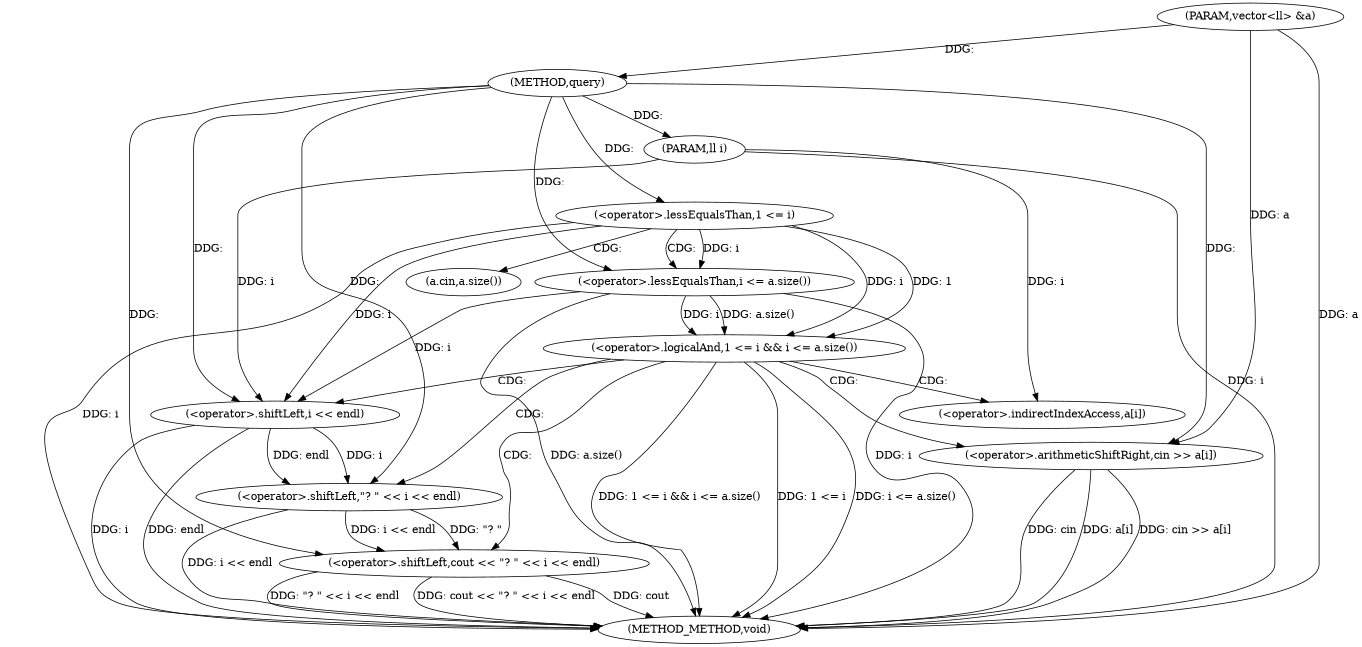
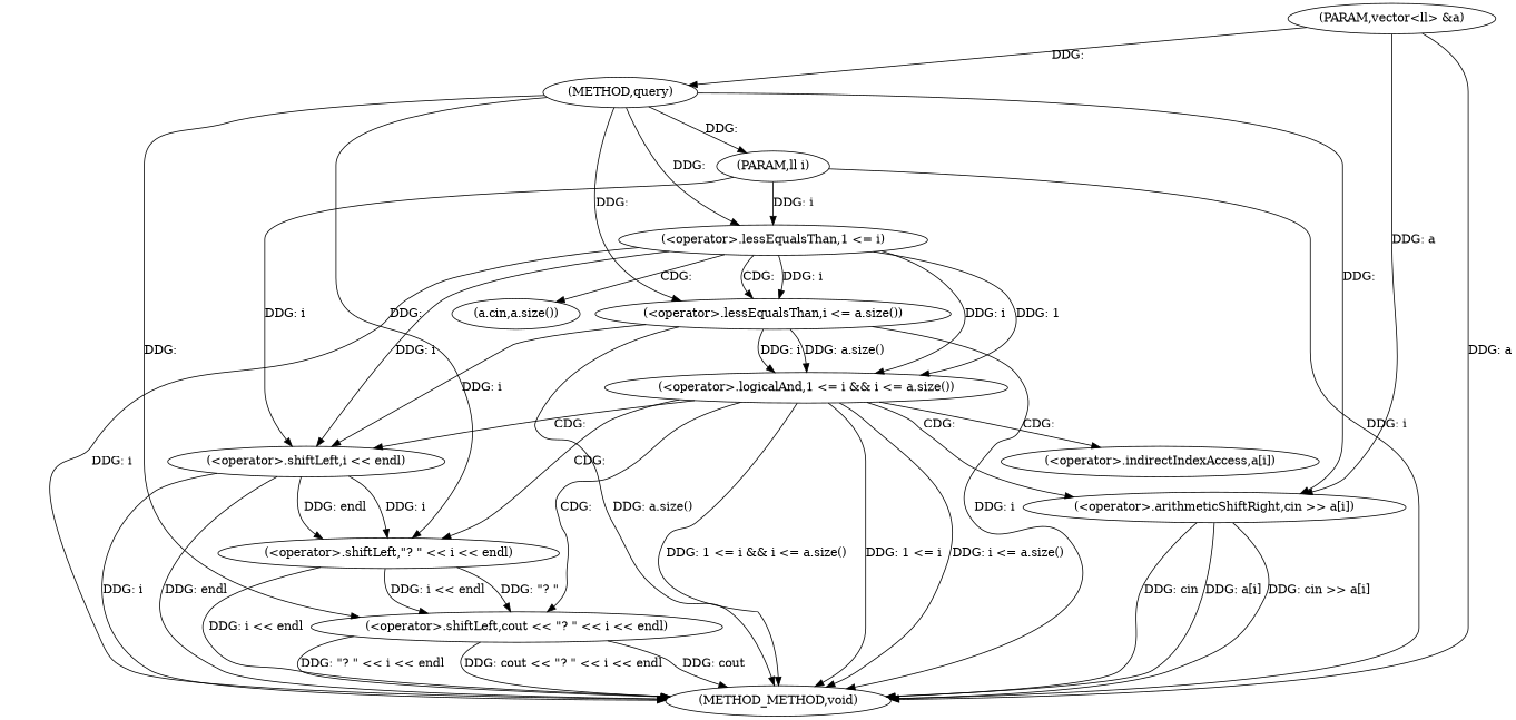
  digraph {
    n1 [label="(METHOD,query)"]
    n2 [label="(PARAM,ll i)"]
    n3 [label="(<operator>.shiftLeft,cout << \"? \" << i << endl)"]
    n4 [label="(<operator>.arithmeticShiftRight,cin >> a[i])"]
    n5 [label="(<operator>.lessEqualsThan,1 <= i)"]
    n6 [label="(<operator>.lessEqualsThan,i <= a.size())"]
    n7 [label="(<operator>.shiftLeft,\"? \" << i << endl)"]
    n8 [label="(<operator>.shiftLeft,i << endl)"]
    n9 [label="(PARAM,vector<ll> &a)"]
    n10 [label="(METHOD_METHOD,void)"]
    n11 [label="(<operator>.logicalAnd,1 <= i && i <= a.size())"]
    n12 [label="(a.cin,a.size())"]
    n13 [label="(<operator>.indirectIndexAccess,a[i])"]
    n1 -> n2 [label="DDG: "]
    n1 -> n3 [label="DDG: "]
    n1 -> n4 [label="DDG: "]
    n1 -> n5 [label="DDG: "]
    n1 -> n6 [label="DDG: "]
    n1 -> n7 [label="DDG: "]
-   n1 -> n8 [label="DDG: "]
-   n2 -> n13 [label="DDG: i"]
+   n2 -> n5 [label="DDG: i"]
    n2 -> n8 [label="DDG: i"]
    n2 -> n10 [label="DDG: i"]
    n3 -> n10 [label="DDG: \"? \" << i << endl"]
    n3 -> n10 [label="DDG: cout << \"? \" << i << endl"]
    n3 -> n10 [label="DDG: cout"]
    n4 -> n10 [label="DDG: a[i]"]
    n4 -> n10 [label="DDG: cin >> a[i]"]
    n4 -> n10 [label="DDG: cin"]
    n5 -> n6 [label="DDG: i"]
    n5 -> n6 [label="CDG: "]
    n5 -> n8 [label="DDG: i"]
    n5 -> n10 [label="DDG: i"]
    n5 -> n11 [label="DDG: i"]
    n5 -> n11 [label="DDG: 1"]
    n5 -> n12 [label="CDG: "]
    n6 -> n8 [label="DDG: i"]
    n6 -> n10 [label="DDG: i"]
    n6 -> n10 [label="DDG: a.size()"]
    n6 -> n11 [label="DDG: i"]
    n6 -> n11 [label="DDG: a.size()"]
    n7 -> n3 [label="DDG: \"? \""]
    n7 -> n3 [label="DDG: i << endl"]
    n7 -> n10 [label="DDG: i << endl"]
    n8 -> n7 [label="DDG: i"]
    n8 -> n7 [label="DDG: endl"]
    n8 -> n10 [label="DDG: i"]
    n8 -> n10 [label="DDG: endl"]
    n9 -> n1 [label="DDG: "]
    n9 -> n4 [label="DDG: a"]
    n9 -> n10 [label="DDG: a"]
    n11 -> n3 [label="CDG: "]
    n11 -> n4 [label="CDG: "]
    n11 -> n7 [label="CDG: "]
    n11 -> n8 [label="CDG: "]
    n11 -> n10 [label="DDG: 1 <= i"]
    n11 -> n10 [label="DDG: i <= a.size()"]
    n11 -> n10 [label="DDG: 1 <= i && i <= a.size()"]
    n11 -> n13 [label="CDG: "]
  }
